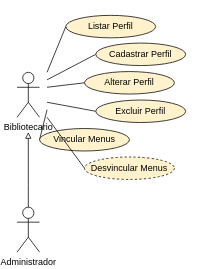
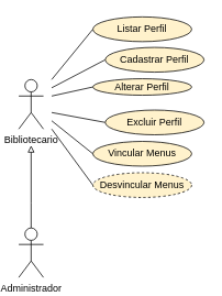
  <mxCell id="0" />
  <mxCell id="1" parent="0" />
  <mxCell id="2" style="edgeStyle=orthogonalEdgeStyle;rounded=0;orthogonalLoop=1;jettySize=auto;html=1;endArrow=block;endFill=0;" parent="1" source="3" edge="1"><mxGeometry relative="1" as="geometry"><mxPoint x="35" y="176" as="targetPoint" /><mxPoint x="35" y="266" as="sourcePoint" /><Array as="points"><mxPoint x="35" y="246" /><mxPoint x="35" y="246" /></Array></mxGeometry></mxCell>
  <mxCell id="3" value="Administrador" style="shape=umlActor;verticalLabelPosition=bottom;verticalAlign=top;html=1;outlineConnect=0;" parent="1" vertex="1"><mxGeometry x="20" y="276" width="30" height="60" as="geometry" /></mxCell>
  <mxCell id="4" style="edgeStyle=none;rounded=0;orthogonalLoop=1;jettySize=auto;html=1;exitX=0;exitY=0.5;exitDx=0;exitDy=0;endArrow=none;endFill=0;" edge="1" parent="1" source="5"><mxGeometry relative="1" as="geometry"><mxPoint x="60" y="96" as="targetPoint" /></mxGeometry></mxCell>
- <mxCell id="5" value="Listar Perfil" style="ellipse;whiteSpace=wrap;html=1;fillColor=#fff2cc;" parent="1" vertex="1"><mxGeometry x="85" y="20" width="120" height="30" as="geometry" /></mxCell>
+ <mxCell id="5" value="Listar Perfil" style="ellipse;whiteSpace=wrap;html=1;fillColor=#fff2cc;" parent="1" vertex="1"><mxGeometry x="110" y="20" width="120" height="30" as="geometry" /></mxCell>
  <mxCell id="6" style="edgeStyle=none;rounded=0;orthogonalLoop=1;jettySize=auto;html=1;exitX=0;exitY=0.5;exitDx=0;exitDy=0;endArrow=none;endFill=0;" edge="1" parent="1" source="7"><mxGeometry relative="1" as="geometry"><mxPoint x="60" y="106" as="targetPoint" /></mxGeometry></mxCell>
  <mxCell id="7" value="Cadastrar Perfil" style="ellipse;whiteSpace=wrap;html=1;fillColor=#fff2cc;" parent="1" vertex="1"><mxGeometry x="125" y="57" width="120" height="30" as="geometry" /></mxCell>
  <mxCell id="8" style="edgeStyle=none;rounded=0;orthogonalLoop=1;jettySize=auto;html=1;exitX=0;exitY=0.5;exitDx=0;exitDy=0;endArrow=none;endFill=0;" edge="1" parent="1" source="9"><mxGeometry relative="1" as="geometry"><mxPoint x="60" y="116" as="targetPoint" /></mxGeometry></mxCell>
- <mxCell id="9" value="Alterar Perfil" style="ellipse;whiteSpace=wrap;html=1;fillColor=#fff2cc;" parent="1" vertex="1"><mxGeometry x="110" y="95" width="120" height="30" as="geometry" /></mxCell>
+ <mxCell id="9" value="Alterar Perfil" style="ellipse;whiteSpace=wrap;html=1;fillColor=#fff2cc;" parent="1" vertex="1"><mxGeometry x="110" y="95" width="120" height="20" as="geometry" /></mxCell>
  <mxCell id="10" value="Bibliotecario" style="shape=umlActor;verticalLabelPosition=bottom;verticalAlign=top;html=1;outlineConnect=0;" parent="1" vertex="1"><mxGeometry x="20" y="96" width="30" height="60" as="geometry" /></mxCell>
  <mxCell id="11" style="edgeStyle=none;rounded=0;orthogonalLoop=1;jettySize=auto;html=1;exitX=0;exitY=0.5;exitDx=0;exitDy=0;endArrow=none;endFill=0;" edge="1" parent="1" source="12"><mxGeometry relative="1" as="geometry"><mxPoint x="60" y="136" as="targetPoint" /></mxGeometry></mxCell>
  <mxCell id="12" value="Excluir Perfil" style="ellipse;whiteSpace=wrap;html=1;fillColor=#fff2cc;" parent="1" vertex="1"><mxGeometry x="125" y="133" width="120" height="30" as="geometry" /></mxCell>
  <mxCell id="13" style="edgeStyle=none;rounded=0;orthogonalLoop=1;jettySize=auto;html=1;exitX=0;exitY=0.5;exitDx=0;exitDy=0;endArrow=none;endFill=0;" edge="1" parent="1" source="14"><mxGeometry relative="1" as="geometry"><mxPoint x="60" y="146" as="targetPoint" /></mxGeometry></mxCell>
- <mxCell id="14" value="Vincular Menus" style="ellipse;whiteSpace=wrap;html=1;fillColor=#fff2cc;" vertex="1" parent="1"><mxGeometry x="50" y="171" width="120" height="30" as="geometry" /></mxCell>
+ <mxCell id="14" value="Vincular Menus" style="ellipse;whiteSpace=wrap;html=1;fillColor=#fff2cc;" vertex="1" parent="1"><mxGeometry x="110" y="171" width="120" height="30" as="geometry" /></mxCell>
  <mxCell id="15" style="edgeStyle=none;rounded=0;orthogonalLoop=1;jettySize=auto;html=1;exitX=0;exitY=0.5;exitDx=0;exitDy=0;endArrow=none;endFill=0;" edge="1" parent="1" source="16"><mxGeometry relative="1" as="geometry"><mxPoint x="60" y="156" as="targetPoint" /></mxGeometry></mxCell>
  <mxCell id="16" value="Desvincular Menus" style="ellipse;whiteSpace=wrap;html=1;fillColor=#fff2cc;dashed=1;" vertex="1" parent="1"><mxGeometry x="110" y="209" width="120" height="30" as="geometry" /></mxCell>
